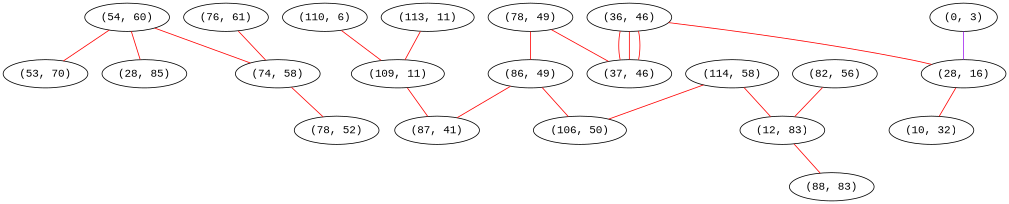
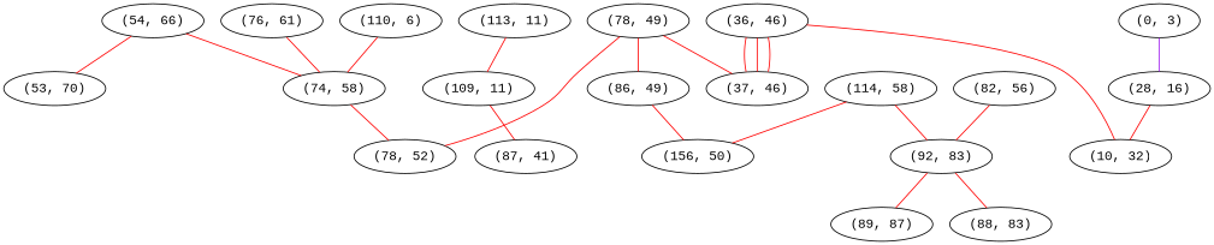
  graph {
    fontname="Liberation Mono"
    node [fontname="Liberation Mono"]
    edge [color=red fontname="Liberation Mono" weight=1]
-   "(54, 66)" [label="(54, 60)"]
-   "(28, 85)"
+   "(54, 66)"
    "(74, 58)"
    "(53, 70)"
    "(78, 52)"
    "(36, 46)"
    "(37, 46)"
    "(10, 32)"
    "(114, 58)"
-   "(92, 83)" [label="(12, 83)"]
-   "(106, 50)"
+   "(92, 83)"
+   "(106, 50)" [label="(156, 50)"]
+   "(89, 87)"
    "(88, 83)"
    n14 [label="(113, 11)"]
    "(109, 11)"
    "(87, 41)"
    "(78, 49)"
    "(86, 49)"
    "(110, 6)"
    "(76, 61)"
    n21 [label="(0, 3)"]
    "(28, 16)"
    "(82, 56)"
-   "(54, 66)" -- "(28, 85)"
    "(54, 66)" -- "(74, 58)"
    "(54, 66)" -- "(53, 70)"
    "(74, 58)" -- "(78, 52)"
    "(36, 46)" -- "(37, 46)"
    "(36, 46)" -- "(37, 46)"
    "(36, 46)" -- "(37, 46)"
-   "(36, 46)" -- "(28, 16)"
+   "(36, 46)" -- "(10, 32)"
    "(114, 58)" -- "(92, 83)"
    "(114, 58)" -- "(106, 50)"
+   "(92, 83)" -- "(89, 87)"
    "(92, 83)" -- "(88, 83)"
    n14 -- "(109, 11)"
    "(109, 11)" -- "(87, 41)"
+   "(78, 49)" -- "(78, 52)"
    "(78, 49)" -- "(37, 46)"
    "(78, 49)" -- "(86, 49)"
    "(86, 49)" -- "(106, 50)"
-   "(86, 49)" -- "(87, 41)"
-   "(110, 6)" -- "(109, 11)"
+   "(110, 6)" -- "(74, 58)"
    "(76, 61)" -- "(74, 58)"
    n21 -- "(28, 16)" [color=purple weight=4]
    "(28, 16)" -- "(10, 32)"
    "(82, 56)" -- "(92, 83)"
  }
